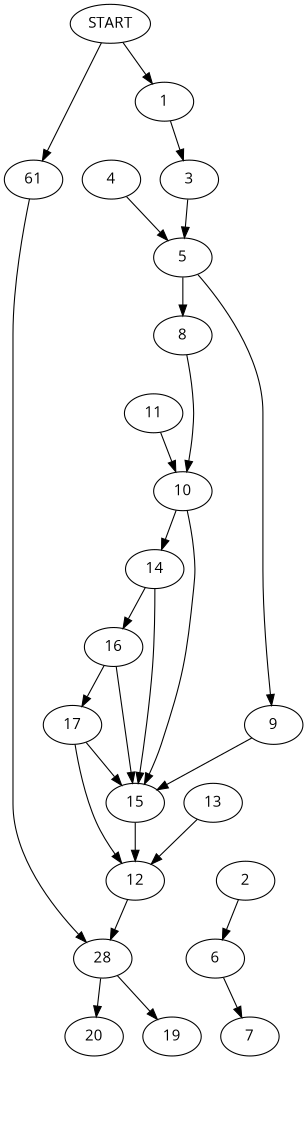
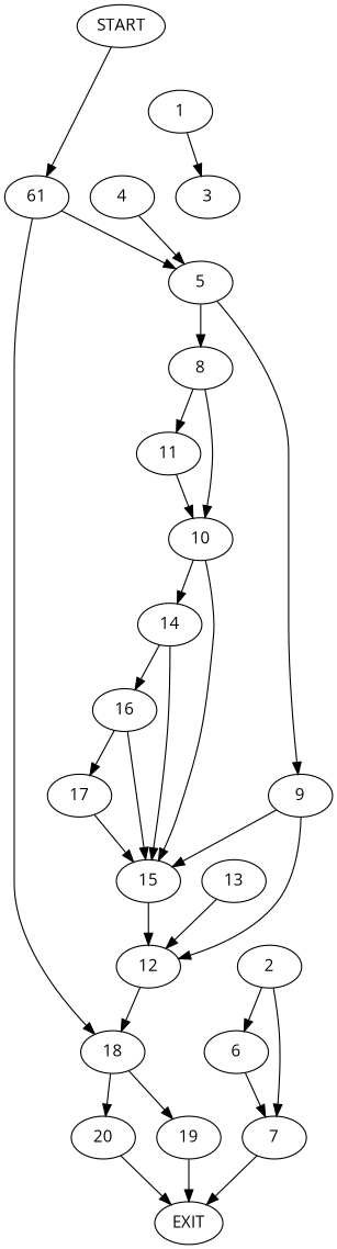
  digraph {
    fontname="Open Sans"
    node [fontname="Open Sans"]
    edge [fontname="Open Sans"]
    n1 [label=START]
    1
    n3 [label=61]
    3
-   18 [label=28]
+   18
+   n6 [label=EXIT]
    2
    6
    7
    5
    4
    8
    9
    10
    11
    12
    15
    14
    13
    16
    19
    20
    17
-   n1 -> 1
    n1 -> n3
    1 -> 3
    n3 -> 18
-   3 -> 5
+   n3 -> 5
    18 -> 19
    18 -> 20
    2 -> 6
+   2 -> 7
    6 -> 7
+   7 -> n6
    5 -> 8
    5 -> 9
    4 -> 5
    8 -> 10
-   17 -> 12
+   8 -> 11
+   9 -> 12
    9 -> 15
    10 -> 15
    10 -> 14
    11 -> 10
    12 -> 18
    15 -> 12
    14 -> 15
    14 -> 16
    13 -> 12
    16 -> 15
    16 -> 17
+   19 -> n6
+   20 -> n6
    17 -> 15
  }
